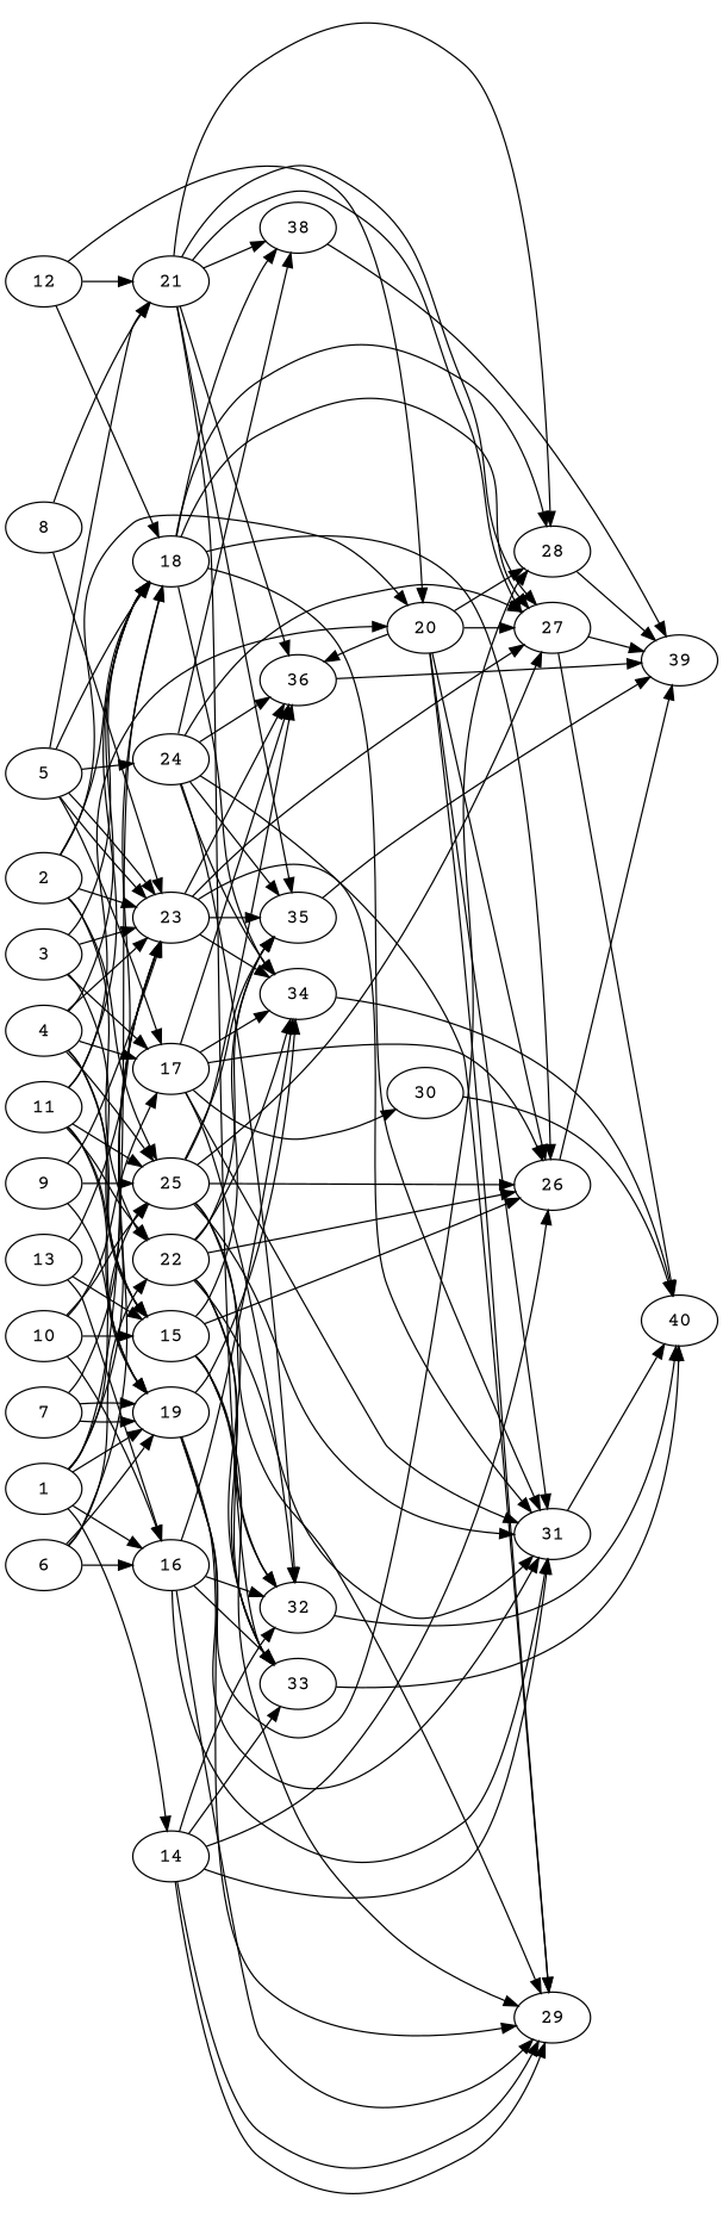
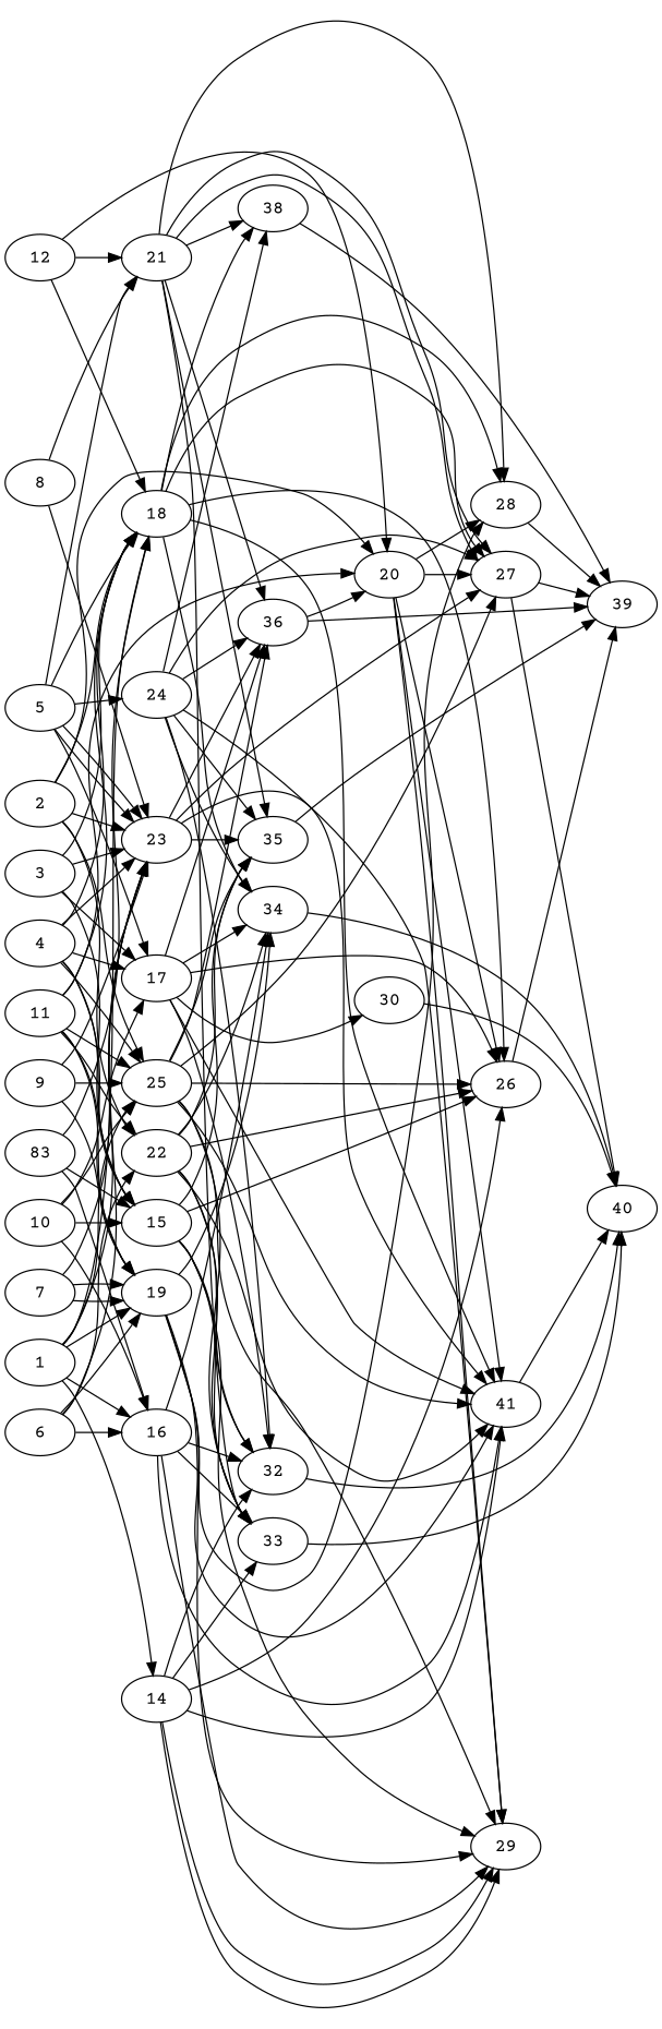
  digraph {
    fontname="Courier Prime"
    rankdir=LR
    node [alpha=0.06 fontname="Courier Prime"]
    edge [fontname="Courier Prime"]
    1 [alpha=0.16 expect_size=9801728]
    14 [alpha=0.10 expect_size=8263680]
    16 [alpha=0.07 expect_size=12099584]
    18 [alpha=0.16 expect_size=23744512]
    19 [alpha=0.16 expect_size=47714304]
    23 [alpha=0.18 expect_size=49187840]
    25 [alpha=0.11 expect_size=35282944]
    26 [expect_size=11538432]
    29 [alpha=0.19 expect_size=49732608]
-   31 [alpha=0.07 expect_size=40731648]
+   31 [alpha=0.07 expect_size=40731648 label=41]
    32 [alpha=0.11 expect_size=5780480]
    33 [alpha=0.13 expect_size=49361920]
    34 [alpha=0.17 expect_size=43695104]
    27 [alpha=0.12 expect_size=28920832]
    28 [expect_size=11223040]
    38 [expect_size=22407168]
    35 [alpha=0.01 expect_size=50051072]
    36 [alpha=0.09 expect_size=28022784]
    39 [expect_size=35750912]
    40 [alpha=0.19 expect_size=32520192]
    2 [alpha=0.00 expect_size=23914496]
    20 [alpha=0.20 expect_size=32398336]
    22 [alpha=0.18 expect_size=31336448]
    3 [alpha=0.03 expect_size=19016704]
    15 [alpha=0.10 expect_size=7456768]
    17 [alpha=0.12 expect_size=22565888]
    30 [alpha=0.02 expect_size=41172992]
    4 [alpha=0.20 expect_size=19330048]
    5 [alpha=0.02 expect_size=12019712]
    21 [alpha=0.05 expect_size=48840704]
    24 [alpha=0.03 expect_size=12232704]
    6 [alpha=0.04 expect_size=22080512]
    7 [alpha=0.00 expect_size=31136768]
    8 [alpha=0.10 expect_size=23463936]
    9 [alpha=0.14 expect_size=50470912]
    10 [alpha=0.07 expect_size=29588480]
    11 [alpha=0.13 expect_size=10178560]
    12 [alpha=0.08 expect_size=48442368]
-   13 [alpha=0.04 expect_size=49000448]
+   13 [alpha=0.04 expect_size=49000448 label=83]
    1 -> 14
    1 -> 16
    1 -> 18
    1 -> 19
    1 -> 23
    1 -> 25
    14 -> 26
    14 -> 29
    14 -> 29
    14 -> 31
    14 -> 32
    14 -> 33
    16 -> 29
    16 -> 31
    16 -> 32
    16 -> 33
    16 -> 34
    18 -> 26
    18 -> 31
    18 -> 34
    18 -> 27
    18 -> 28
    18 -> 38
    19 -> 29
    19 -> 31
    19 -> 34
    19 -> 28
    23 -> 31
-   23 -> 34
    23 -> 27
    23 -> 35
    23 -> 36
    25 -> 26
    25 -> 29
    25 -> 31
    25 -> 33
    25 -> 27
    25 -> 35
    25 -> 36
    26 -> 39
    31 -> 40
    32 -> 40
    33 -> 40
    34 -> 40
    27 -> 39
    27 -> 40
    28 -> 39
    38 -> 39
    35 -> 39
    36 -> 39
    2 -> 18
    2 -> 23
    2 -> 25
    2 -> 20
    2 -> 22
    20 -> 26
    20 -> 29
    20 -> 31
    20 -> 27
    20 -> 28
-   20 -> 36
+   36 -> 20
    22 -> 26
    22 -> 31
    22 -> 32
    22 -> 33
    22 -> 34
    22 -> 35
    3 -> 18
    3 -> 23
    3 -> 15
    3 -> 17
    15 -> 26
    15 -> 29
    15 -> 32
    15 -> 33
    15 -> 35
    17 -> 26
    17 -> 31
    17 -> 32
    17 -> 34
    17 -> 36
    17 -> 30
    30 -> 40
    4 -> 18
    4 -> 19
    4 -> 23
    4 -> 25
    4 -> 15
    4 -> 17
    5 -> 18
    5 -> 23
    5 -> 23
    5 -> 17
    5 -> 21
    5 -> 24
    21 -> 33
    21 -> 27
    21 -> 27
    21 -> 28
    21 -> 38
    21 -> 35
    21 -> 36
    24 -> 29
    24 -> 32
    24 -> 34
    24 -> 27
    24 -> 38
    24 -> 35
    24 -> 36
    6 -> 16
    6 -> 19
    6 -> 23
    6 -> 22
    7 -> 19
    7 -> 19
    7 -> 23
    8 -> 23
    8 -> 21
    9 -> 19
    9 -> 23
    9 -> 25
    10 -> 16
    10 -> 25
    10 -> 15
    10 -> 17
    11 -> 18
    11 -> 19
    11 -> 25
    11 -> 20
    11 -> 22
    11 -> 15
    12 -> 18
    12 -> 20
    12 -> 21
    13 -> 16
    13 -> 18
    13 -> 15
  }
